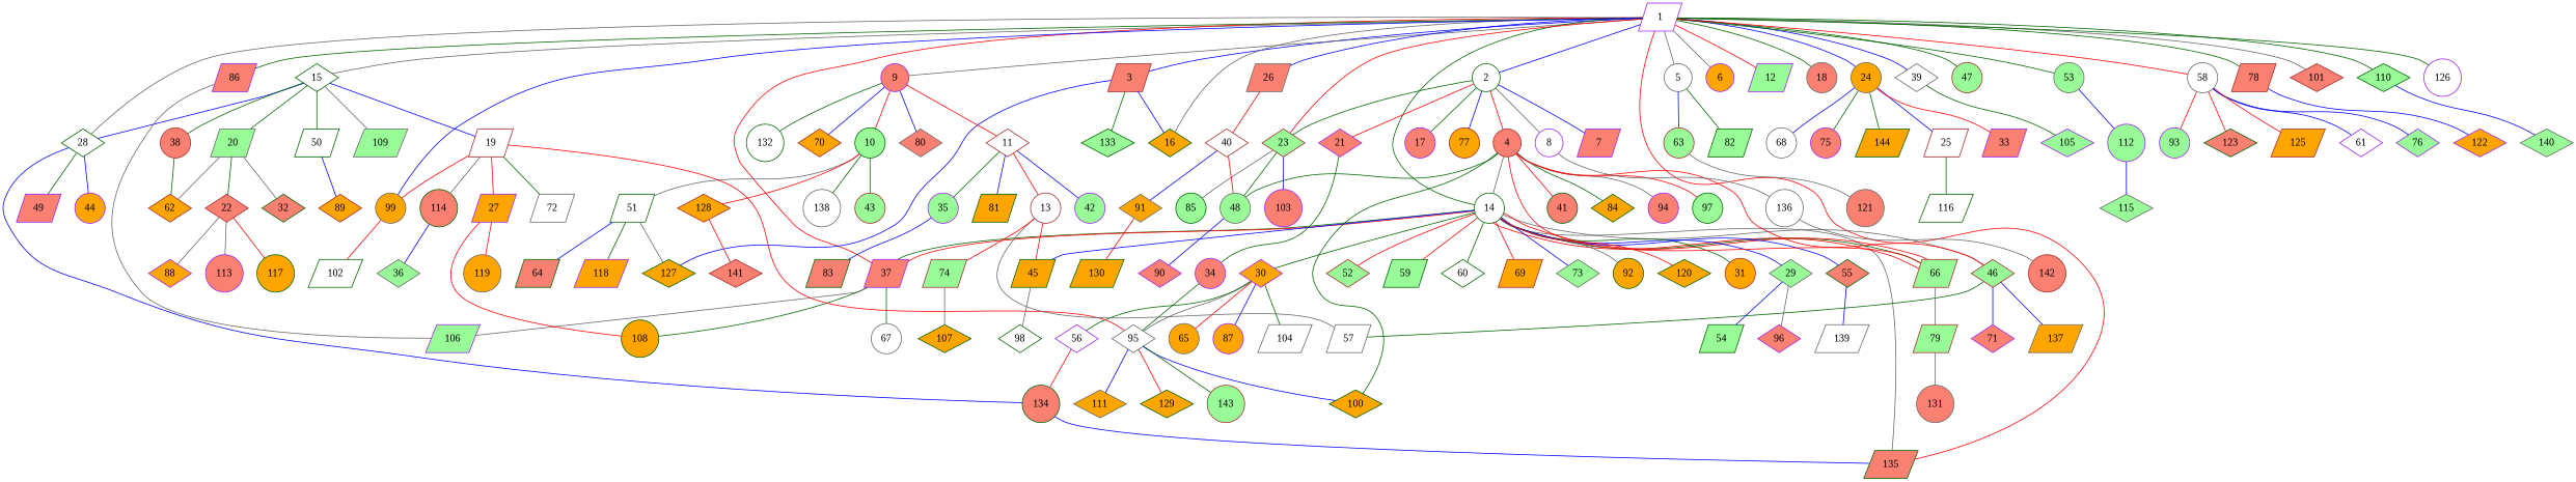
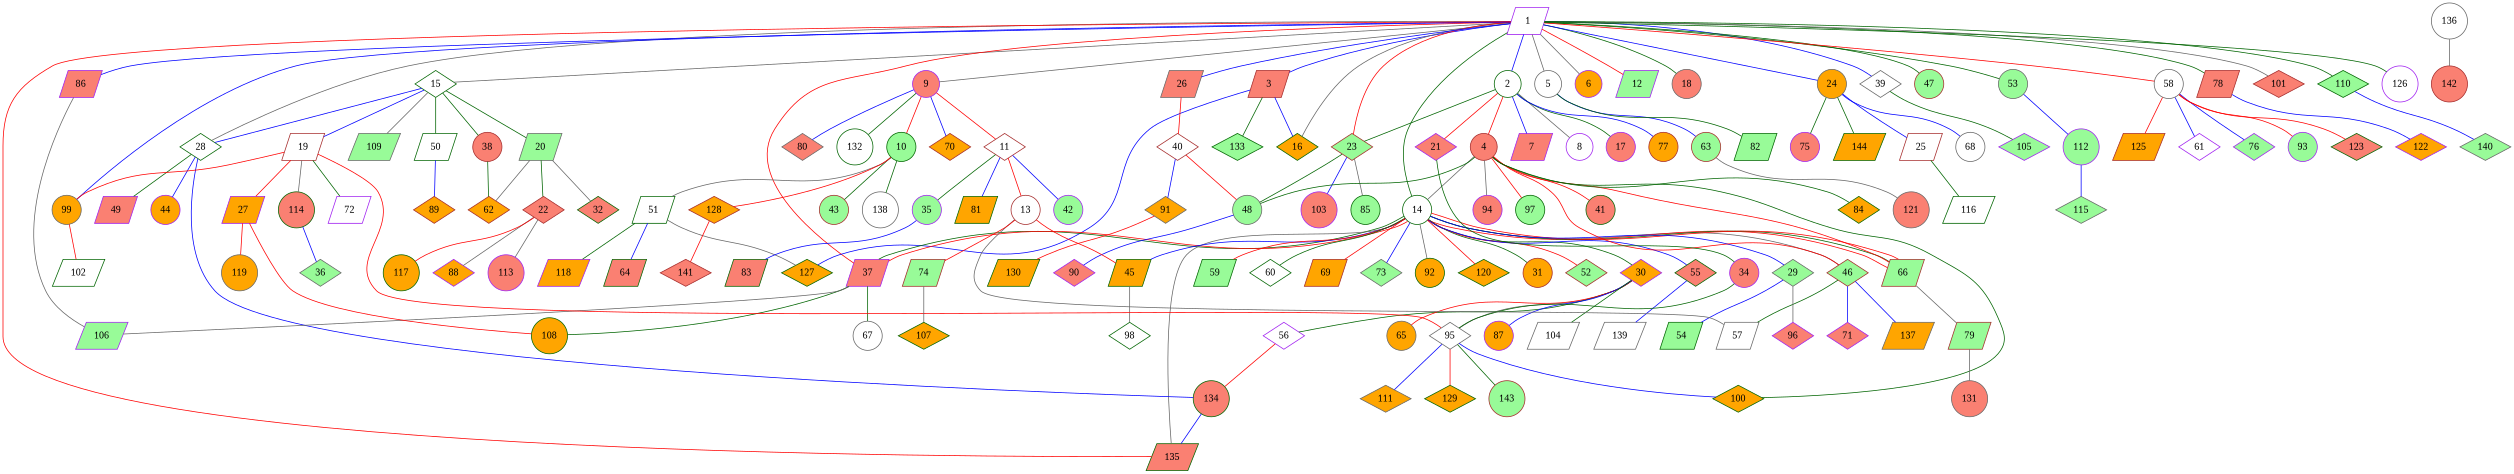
  graph {
    fontname="Liberation Serif"
    node [color=darkgreen fillcolor=salmon fontname="Liberation Serif" shape=circle style=filled]
    edge [color=blue fontname="Liberation Serif"]
    1 [color=purple fillcolor=white shape=parallelogram]
    2 [fillcolor=white]
    3 [color=brown shape=parallelogram]
    5 [color=gray40 fillcolor=white]
    6 [color=purple fillcolor=orange]
    9 [color=purple]
    12 [color=purple fillcolor=palegreen shape=parallelogram]
    14 [fillcolor=white]
    15 [fillcolor=white shape=diamond]
    16 [fillcolor=orange shape=diamond]
    18 [color=gray40]
    23 [color=brown fillcolor=palegreen shape=diamond]
    24 [color=gray40 fillcolor=orange]
    26 [color=gray40 shape=parallelogram]
    28 [fillcolor=white shape=diamond]
    37 [color=purple shape=parallelogram]
    39 [color=gray40 fillcolor=white shape=diamond]
    47 [color=brown fillcolor=palegreen]
    53 [color=gray40 fillcolor=palegreen]
    58 [color=gray40 fillcolor=white]
    78 [color=brown shape=parallelogram]
    86 [color=purple shape=parallelogram]
    99 [color=gray40 fillcolor=orange]
    101 [color=brown shape=diamond]
    110 [fillcolor=palegreen shape=diamond]
    126 [color=purple fillcolor=white]
    135 [shape=parallelogram]
    4 [color=brown]
    7 [color=purple shape=parallelogram]
    8 [color=purple fillcolor=white]
    17 [color=purple]
    21 [color=purple shape=diamond]
    77 [color=brown fillcolor=orange]
    127 [fillcolor=orange shape=diamond]
    133 [fillcolor=palegreen shape=diamond]
    63 [color=brown fillcolor=palegreen]
    82 [fillcolor=palegreen shape=parallelogram]
    10 [fillcolor=palegreen]
    11 [color=brown fillcolor=white shape=diamond]
    70 [color=brown fillcolor=orange shape=diamond]
    80 [color=gray40 shape=diamond]
    132 [fillcolor=white]
    46 [color=brown fillcolor=palegreen shape=diamond]
    66 [color=brown fillcolor=palegreen shape=parallelogram]
    45 [fillcolor=orange shape=parallelogram]
    29 [color=gray40 fillcolor=palegreen shape=diamond]
    30 [color=purple fillcolor=orange shape=diamond]
    31 [color=brown fillcolor=orange]
    52 [color=brown fillcolor=palegreen shape=diamond]
    55 [shape=diamond]
    59 [fillcolor=palegreen shape=parallelogram]
    60 [fillcolor=white shape=diamond]
    69 [color=brown fillcolor=orange shape=parallelogram]
    73 [color=gray40 fillcolor=palegreen shape=diamond]
    92 [fillcolor=orange]
    120 [fillcolor=orange shape=diamond]
    19 [color=brown fillcolor=white shape=parallelogram]
    20 [color=gray40 fillcolor=palegreen shape=parallelogram]
    38 [color=brown]
    50 [fillcolor=white shape=parallelogram]
    109 [color=gray40 fillcolor=palegreen shape=parallelogram]
    48 [color=gray40 fillcolor=palegreen]
    85 [fillcolor=palegreen]
    103 [color=purple]
    25 [color=brown fillcolor=white shape=parallelogram]
-   33 [color=purple shape=parallelogram]
    68 [color=gray40 fillcolor=white]
    75 [color=purple]
    144 [fillcolor=orange shape=parallelogram]
    40 [color=brown fillcolor=white shape=diamond]
    44 [color=purple fillcolor=orange]
    49 [color=purple shape=parallelogram]
    134
    108 [fillcolor=orange]
    67 [color=gray40 fillcolor=white]
    106 [color=purple fillcolor=palegreen shape=parallelogram]
    105 [color=purple fillcolor=palegreen shape=diamond]
    112 [color=purple fillcolor=palegreen]
    61 [color=purple fillcolor=white shape=diamond]
    76 [color=purple fillcolor=palegreen shape=diamond]
    93 [color=purple fillcolor=palegreen]
    123 [shape=diamond]
    125 [color=brown fillcolor=orange shape=parallelogram]
    122 [color=purple fillcolor=orange shape=diamond]
    102 [fillcolor=white shape=parallelogram]
    140 [color=gray40 fillcolor=palegreen shape=diamond]
    41
    84 [fillcolor=orange shape=diamond]
    94 [color=purple]
    97 [fillcolor=palegreen]
    100 [fillcolor=orange shape=diamond]
    136 [color=gray40 fillcolor=white]
    34 [color=purple]
    57 [color=gray40 fillcolor=white shape=parallelogram]
    71 [color=purple shape=diamond]
    137 [color=gray40 fillcolor=orange shape=parallelogram]
    90 [color=purple shape=diamond]
    79 [color=brown fillcolor=palegreen shape=parallelogram]
    121 [color=gray40]
    142 [color=brown]
    43 [color=brown fillcolor=palegreen]
    51 [fillcolor=white shape=parallelogram]
    128 [color=brown fillcolor=orange shape=diamond]
    138 [color=gray40 fillcolor=white]
    13 [color=brown fillcolor=white]
    35 [color=purple fillcolor=palegreen]
    42 [color=purple fillcolor=palegreen]
    81 [fillcolor=orange shape=parallelogram]
    64 [shape=parallelogram]
    118 [color=purple fillcolor=orange shape=parallelogram]
    141 [color=brown shape=diamond]
    74 [color=brown fillcolor=palegreen shape=parallelogram]
    83 [shape=parallelogram]
    98 [fillcolor=white shape=diamond]
    107 [fillcolor=orange shape=diamond]
    54 [fillcolor=palegreen shape=parallelogram]
    96 [color=purple shape=diamond]
    95 [color=gray40 fillcolor=white shape=diamond]
    56 [color=purple fillcolor=white shape=diamond]
    65 [color=gray40 fillcolor=orange]
    87 [color=purple fillcolor=orange]
    104 [color=gray40 fillcolor=white shape=parallelogram]
    139 [color=gray40 fillcolor=white shape=parallelogram]
    27 [color=purple fillcolor=orange shape=parallelogram]
-   72 [color=gray40 fillcolor=white shape=parallelogram]
+   72 [color=purple fillcolor=white shape=parallelogram]
    114
    22 [color=brown shape=diamond]
    32 [shape=diamond]
    62 [color=brown fillcolor=orange shape=diamond]
    89 [color=brown fillcolor=orange shape=diamond]
    119 [color=gray40 fillcolor=orange]
    111 [color=gray40 fillcolor=orange shape=diamond]
    129 [fillcolor=orange shape=diamond]
    143 [color=brown fillcolor=palegreen]
    36 [color=gray40 fillcolor=palegreen shape=diamond]
    88 [color=purple fillcolor=orange shape=diamond]
    113 [color=purple]
    117 [fillcolor=orange]
    116 [fillcolor=white shape=parallelogram]
    91 [color=gray40 fillcolor=orange shape=diamond]
    130 [fillcolor=orange shape=parallelogram]
    115 [color=gray40 fillcolor=palegreen shape=diamond]
    131 [color=gray40]
    1 -- 2
    1 -- 3
    1 -- 5 [color=gray40]
    1 -- 6 [color=gray40]
    1 -- 9 [color=gray40]
    1 -- 12 [color=red]
    1 -- 14 [color=darkgreen]
    1 -- 15 [color=gray40]
    1 -- 16 [color=gray40]
    1 -- 18 [color=darkgreen]
    1 -- 23 [color=red]
    1 -- 24
    1 -- 26
    1 -- 28 [color=gray40]
    1 -- 37 [color=red]
    1 -- 39
    1 -- 47 [color=darkgreen]
    1 -- 53 [color=darkgreen]
    1 -- 58 [color=red]
    1 -- 78 [color=darkgreen]
-   1 -- 86 [color=darkgreen]
+   1 -- 86
    1 -- 99
    1 -- 101 [color=gray40]
    1 -- 110 [color=darkgreen]
    1 -- 126 [color=darkgreen]
    1 -- 135 [color=red]
    2 -- 23 [color=darkgreen]
    2 -- 4 [color=red]
    2 -- 7
    2 -- 8 [color=gray40]
    2 -- 17 [color=darkgreen]
    2 -- 21 [color=red]
    2 -- 77
    3 -- 16
    3 -- 127
    3 -- 133 [color=darkgreen]
    5 -- 63
    5 -- 82 [color=darkgreen]
    9 -- 10 [color=red]
    9 -- 11 [color=red]
    9 -- 70
    9 -- 80
    9 -- 132 [color=darkgreen]
    14 -- 37 [color=darkgreen]
    14 -- 37 [color=red]
    14 -- 135 [color=gray40]
    14 -- 46 [color=gray40]
    14 -- 66 [color=red]
    14 -- 66 [color=darkgreen]
    14 -- 66 [color=red]
    14 -- 45
    14 -- 29
    14 -- 30 [color=darkgreen]
    14 -- 31 [color=darkgreen]
    14 -- 52 [color=red]
    14 -- 55
    14 -- 59 [color=red]
    14 -- 60 [color=darkgreen]
    14 -- 69 [color=red]
    14 -- 73
    14 -- 92 [color=gray40]
    14 -- 120 [color=red]
    15 -- 28
    15 -- 19
    15 -- 20 [color=darkgreen]
    15 -- 38 [color=darkgreen]
    15 -- 50 [color=darkgreen]
    15 -- 109 [color=gray40]
    23 -- 48 [color=darkgreen]
    23 -- 85 [color=gray40]
    23 -- 103
    24 -- 25
-   24 -- 33 [color=red]
    24 -- 68
    24 -- 75 [color=darkgreen]
    24 -- 144 [color=darkgreen]
    26 -- 40 [color=red]
    28 -- 44
    28 -- 49 [color=darkgreen]
    28 -- 134
    37 -- 108 [color=darkgreen]
    37 -- 67 [color=darkgreen]
    37 -- 106 [color=gray40]
    39 -- 105 [color=darkgreen]
    53 -- 112
    58 -- 61
    58 -- 76
    58 -- 93 [color=red]
    58 -- 123 [color=red]
    58 -- 125 [color=red]
    78 -- 122
    86 -- 106 [color=gray40]
    99 -- 102 [color=red]
    110 -- 140
    4 -- 14 [color=gray40]
    4 -- 46 [color=red]
    4 -- 66 [color=red]
    4 -- 48 [color=darkgreen]
    4 -- 41 [color=red]
    4 -- 84 [color=darkgreen]
    4 -- 94 [color=gray40]
    4 -- 97 [color=red]
    4 -- 100 [color=darkgreen]
-   8 -- 136 [color=gray40]
    21 -- 34 [color=darkgreen]
    63 -- 121 [color=gray40]
    10 -- 43 [color=darkgreen]
    10 -- 51 [color=gray40]
    10 -- 128 [color=red]
    10 -- 138 [color=darkgreen]
    11 -- 13 [color=red]
    11 -- 35 [color=darkgreen]
    11 -- 42
    11 -- 81
    46 -- 57 [color=darkgreen]
    46 -- 71
    46 -- 137
    66 -- 79 [color=gray40]
    45 -- 98 [color=gray40]
    29 -- 54
    29 -- 96 [color=gray40]
    30 -- 95 [color=gray40]
    30 -- 56 [color=darkgreen]
    30 -- 65 [color=red]
    30 -- 87
    30 -- 104 [color=darkgreen]
    55 -- 139
    19 -- 99 [color=red]
    19 -- 95 [color=red]
    19 -- 27 [color=red]
    19 -- 72 [color=darkgreen]
    19 -- 114 [color=gray40]
    20 -- 22 [color=darkgreen]
    20 -- 32 [color=gray40]
    20 -- 62 [color=gray40]
    38 -- 62 [color=darkgreen]
    50 -- 89
    48 -- 90
    25 -- 116 [color=darkgreen]
    40 -- 48 [color=red]
    40 -- 91
    134 -- 135
    112 -- 115
    136 -- 142 [color=gray40]
    34 -- 95 [color=darkgreen]
    79 -- 131 [color=gray40]
    51 -- 127 [color=gray40]
    51 -- 64
    51 -- 118 [color=darkgreen]
    128 -- 141 [color=red]
    13 -- 45 [color=red]
    13 -- 57 [color=gray40]
    13 -- 74 [color=red]
    35 -- 83
    74 -- 107 [color=gray40]
    95 -- 100
    95 -- 111
    95 -- 129 [color=red]
    95 -- 143 [color=darkgreen]
    56 -- 134 [color=red]
    27 -- 108 [color=red]
    27 -- 119 [color=red]
    114 -- 36
    22 -- 88 [color=gray40]
    22 -- 113 [color=gray40]
    22 -- 117 [color=red]
    91 -- 130 [color=red]
  }
